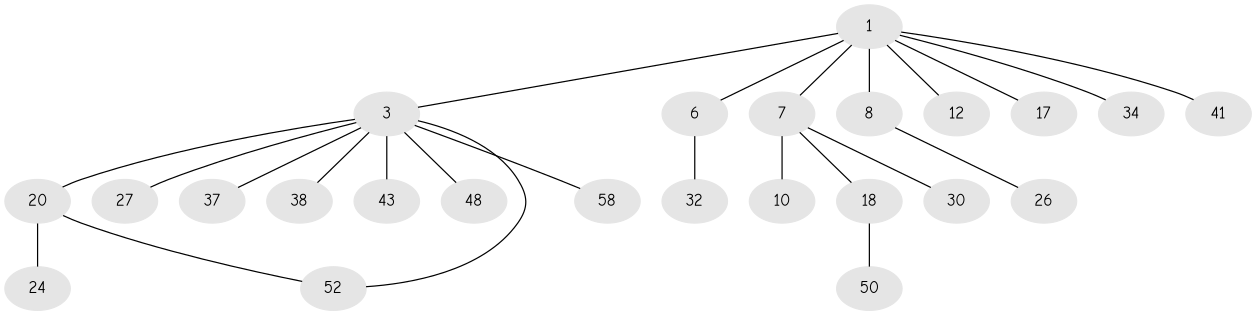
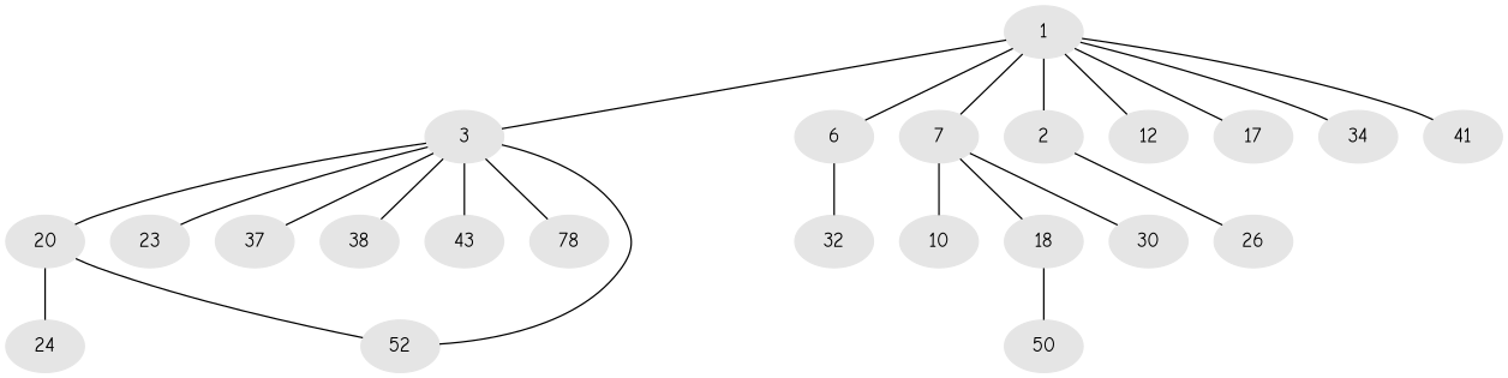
  graph {
    fontname="Comic Neue"
    node [color=gray90 fontname="Comic Neue" style=filled]
    edge [fontname="Comic Neue"]
    1 [super="+36+2"]
    3 [super="+21+16+60+5"]
    6 [super="+19+13"]
    7 [super="+47"]
-   8
+   8 [label=2]
    12 [super="+59"]
    17 [super="+49"]
    34
    41
    20 [super="+23"]
-   27 [super="+42"]
+   27 [super="+42" label=23]
    37 [super="+62+63"]
    38
    43 [super="+69"]
-   48
+   48 [label=78]
    52 [super="+73"]
-   58 [super="+68"]
    32 [super="+35"]
    10 [super="+25+31"]
    18 [super="+40+46"]
    30
    26 [super="+54"]
    24 [super="+65"]
    50 [super="+57"]
    1 -- 3 [weight=2]
    1 -- 6
    1 -- 7
    1 -- 8
    1 -- 12
    1 -- 17
    1 -- 34
    1 -- 41
    3 -- 20
    3 -- 27
    3 -- 37 [weight=2]
    3 -- 38
    3 -- 43
    3 -- 48
    3 -- 52
-   3 -- 58
    6 -- 32
    7 -- 10
    7 -- 18
    7 -- 30
    8 -- 26
    20 -- 52
    20 -- 24
    18 -- 50
  }
